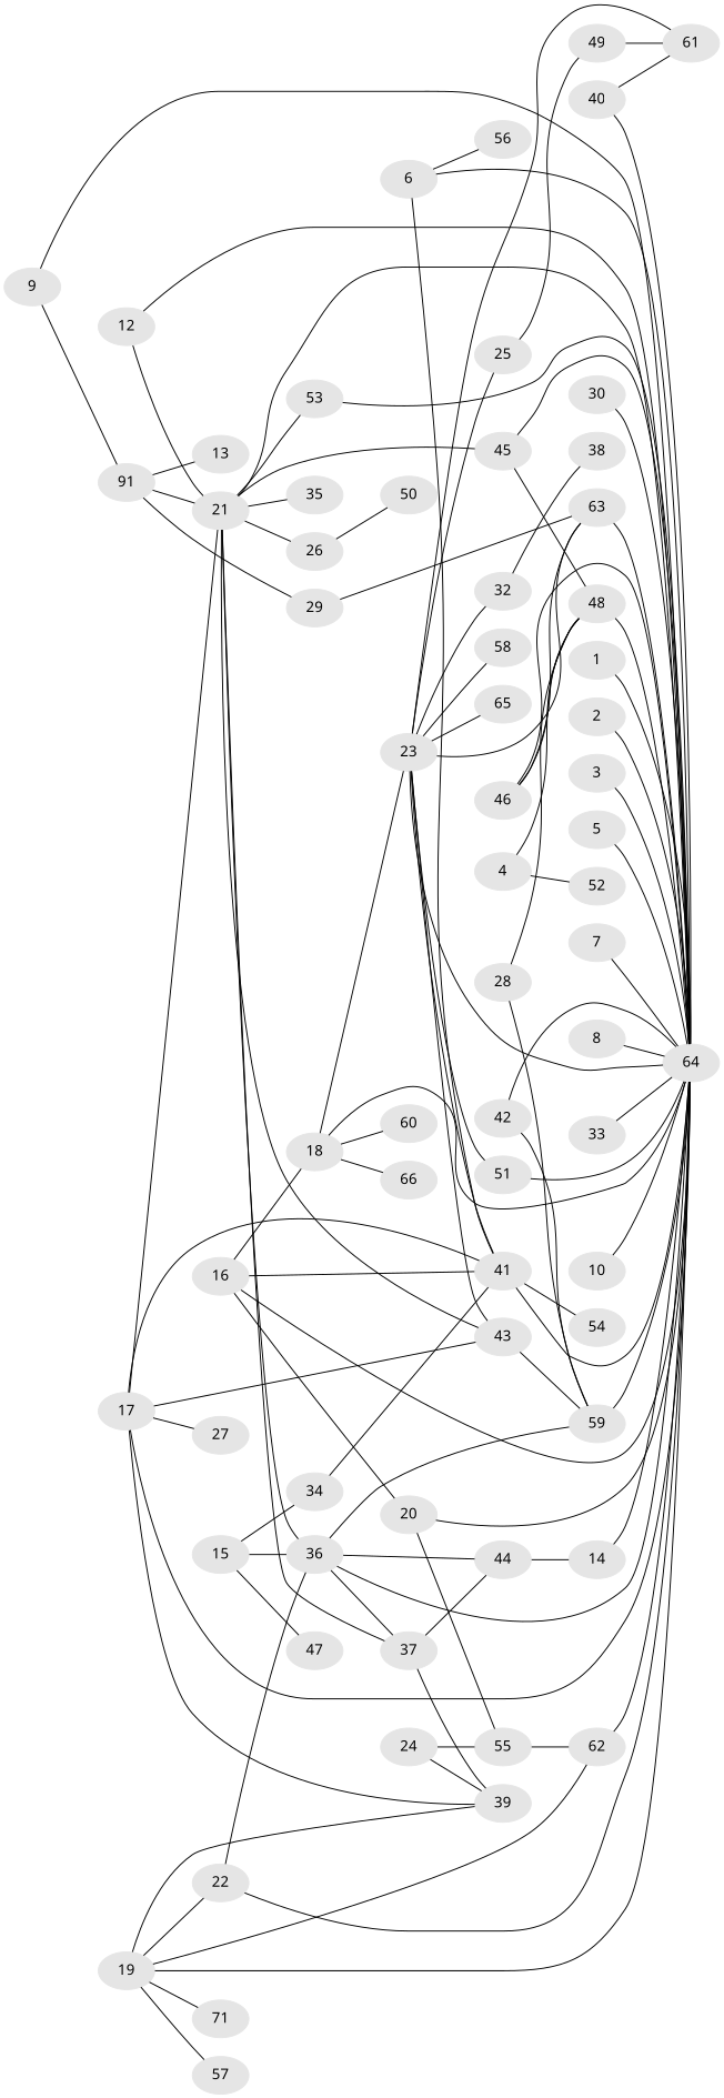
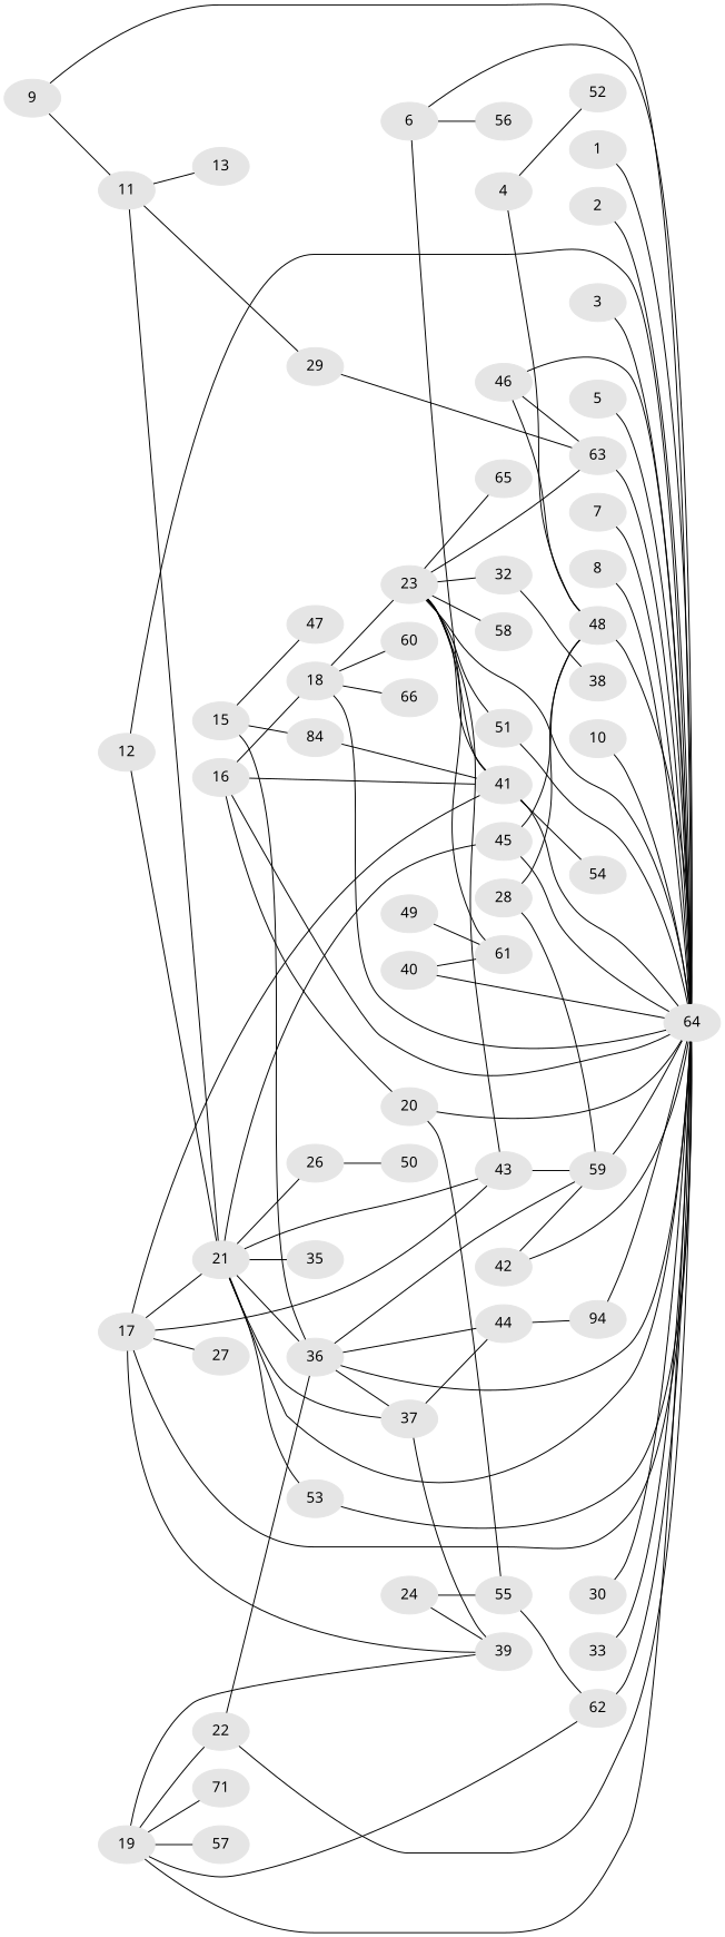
  graph {
    fontname="Noto Sans"
    rankdir=LR
    node [color=gray90 fontname="Noto Sans" style=filled]
    edge [fontname="Noto Sans" weight=1.0]
    1
    64
    2
    3
    4
    48
    52
    5
    6
    41
    56
    54
    7
    8
    9
-   11 [label=91]
+   11
    13
    21
    29
    10
    36
    43
    26
    35
    37
    45
    53
    63
    12
-   14
+   14 [label=94]
    15
-   34
+   34 [label=84]
    47
    59
    44
    16
    18
    20
    23
    60
    66
    55
    17
    27
    39
-   25
    32
    51
    58
    61
    65
    19
    22
    n54 [label=71]
    57
    62
    50
    49
    38
    24
    28
    30
    33
    40
    42
    46
    1 -- 64
    2 -- 64
    3 -- 64
    4 -- 48
    4 -- 52
    48 -- 64
    5 -- 64
    6 -- 64
    6 -- 41
    6 -- 56
    41 -- 64
    41 -- 54
    7 -- 64
    8 -- 64
    9 -- 64
    9 -- 11
    11 -- 13
    11 -- 21
    11 -- 29
    21 -- 64
    21 -- 36
    21 -- 43
    21 -- 26
    21 -- 35
    21 -- 37
    21 -- 45
    21 -- 53
    29 -- 63
    10 -- 64
    36 -- 64 [weight=2.0]
    36 -- 37
    36 -- 59
    36 -- 44
    43 -- 59
    26 -- 50
    37 -- 44
    37 -- 39
    45 -- 64
    45 -- 48
    53 -- 64
    63 -- 64
    12 -- 64
    12 -- 21
    14 -- 64
    15 -- 36
    15 -- 34
    15 -- 47
    34 -- 41
    59 -- 64 [weight=2.0]
    44 -- 14
    16 -- 64
    16 -- 41
    16 -- 18 [weight=2.0]
    16 -- 20
    18 -- 64
    18 -- 23
    18 -- 60
    18 -- 66
    20 -- 64
    20 -- 55
    23 -- 64
    23 -- 41
    23 -- 43
    23 -- 63
-   23 -- 25
    23 -- 32
    23 -- 51
    23 -- 58
    23 -- 61
    23 -- 65
    55 -- 62
    17 -- 64
    17 -- 41
    17 -- 21
    17 -- 43
    17 -- 27
    17 -- 39
-   25 -- 49
    32 -- 38
    51 -- 64
    19 -- 64 [weight=2.0]
    19 -- 39
    19 -- 22
    19 -- n54
    19 -- 57
    19 -- 62
    22 -- 64
    22 -- 36
    62 -- 64
    49 -- 61
    24 -- 55
    24 -- 39
    28 -- 48
    28 -- 59
    30 -- 64
    33 -- 64
    40 -- 64
    40 -- 61
    42 -- 64
    42 -- 59
    46 -- 64
    46 -- 48
    46 -- 63
  }
